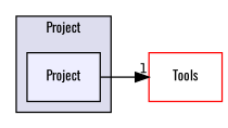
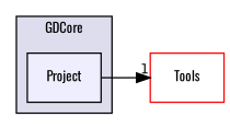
  digraph {
    compound=true
    rankdir=LR
    fontname=Oswald
    node [fontname=Oswald fontsize=10 shape=box style=filled]
    n1 [fillcolor="#eeeeff" label=Project pencolor=black]
    n2 [color=red fillcolor=white label=Tools]
    subgraph cluster_1 {
      bgcolor="#ddddee"
      fontsize=10
-     label=Project
+     label=GDCore
      pencolor=black
      n1
    }
    n1 -> n2 [headlabel=1 labeldistance=1.5 labelfontname=Helvetica labelfontsize=10 fontname=Oswald]
  }
